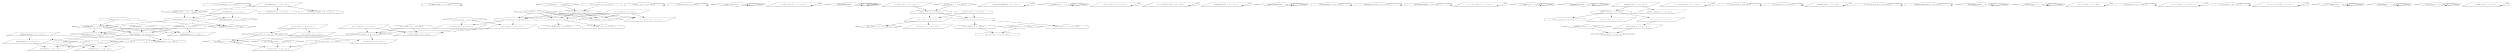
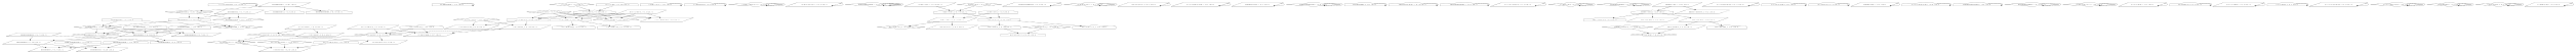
  digraph {
    fontname="Roboto Mono"
    node [fontname="Roboto Mono" shape=house]
    edge [fontname="Roboto Mono"]
    "01111121100010100_1-18:12-LEN:17"
    "000000000000_6-17:543-LEN:12" [shape=parallelogram]
    "000000000001_7-18:7-LEN:12" [shape=parallelogram]
    "000000000000_7-18:528-LEN:12" [shape=parallelogram]
    "00000100000000000_1-17:5-LEN:17"
    "0010000000000_1-13:4-LEN:13"
    "000000000000_4-15:544-LEN:12" [shape=diamond]
    "0000000000000_5-18:7-LEN:13" [shape=parallelogram]
    "0000000000010_5-17:4-LEN:13" [shape=diamond]
    "000000000000_5-16:548-LEN:12" [shape=parallelogram]
    "000000000000_6-18:17-LEN:12"
    "0111121100101_1-14:22-LEN:13" [shape=parallelogram]
    "1112110010101_3-16:18-LEN:13" [shape=diamond]
    "111211001011_3-15:4-LEN:12" [shape=parallelogram]
    "121100101010_6-17:203-LEN:12" [shape=diamond]
    "121100101010_6-18:9-LEN:12" [shape=parallelogram]
    "211001010100_7-18:214-LEN:12" [shape=parallelogram]
    "1101001110111_1-14:4-LEN:13"
    "011112110010_1-13:4-LEN:12" [shape=diamond]
    "111121100100100_3-18:6-LEN:15" [shape=parallelogram]
    "111121100101_3-15:37-LEN:12"
    "111121100101_3-14:204-LEN:12"
    "1111211001000_3-15:5-LEN:13" [shape=diamond]
    "11121100101100_4-18:19-LEN:14"
    "11121100101000_4-18:22-LEN:14"
    "111211001010_4-15:185-LEN:12" [shape=parallelogram]
    "111211001011100_4-18:23-LEN:15" [shape=parallelogram]
    "11211001010000_5-18:7-LEN:14" [shape=parallelogram]
    "112110010101_5-16:191-LEN:12" [shape=diamond]
    "011011211001010_1-15:6-LEN:15"
    "1211001000100_6-18:4-LEN:13"
    "110100111000110111_1-18:4-LEN:18" [shape=diamond]
    "111111211001_1-12:5-LEN:12" [shape=diamond]
    "111112110010_2-13:246-LEN:12"
    "000100000000000_1-15:4-LEN:15"
    "0111121100101_1-14:5-LEN:13" [shape=diamond]
    "11010011100110111_1-18:5-LEN:17" [shape=parallelogram]
    "00000000000000_1-15:8-LEN:14"
    "00000000000000000_1-18:13-LEN:17" [shape=diamond]
    "010011101011_3-15:12-LEN:12" [shape=parallelogram]
    "101001110101_2-13:116-LEN:12"
    "010011101011_3-14:107-LEN:12"
    "10011101011111_4-18:6-LEN:14" [shape=parallelogram]
    "10011101011011_4-18:5-LEN:14" [shape=diamond]
    "100111010110_4-15:100-LEN:12"
    "100111010111111_4-18:6-LEN:15"
    "00111010110111_5-18:101-LEN:14"
    "000000010000000000_1-18:5-LEN:18" [shape=parallelogram]
    "1101001010110111_1-18:7-LEN:16" [shape=diamond]
    "10011101010111_4-18:5-LEN:14" [shape=parallelogram]
    "011111201001010100_1-18:5-LEN:18" [shape=parallelogram]
    n52 [label="00000000310010_1-14:4-LEN:14" shape=parallelogram]
    "00000000000000000_1-18:16-LEN:17" [shape=diamond]
    "0001000000000_6-18:4-LEN:13"
    "00000001100100101_1-18:10-LEN:17"
    "000000000000_1-12:587-LEN:12" [shape=parallelogram]
    "000000000001_2-13:4-LEN:12"
    "0000000000000000_2-18:14-LEN:16"
    "000000000000_2-13:573-LEN:12" [shape=diamond]
    "000000000000_3-14:559-LEN:12"
    "000000000000000_3-18:21-LEN:15" [shape=diamond]
    "00000000000000_4-18:25-LEN:14" [shape=diamond]
    "110100111010_1-12:110-LEN:12" [shape=parallelogram]
    "0000000000000000_1-17:8-LEN:16"
    "01111021100101010_1-17:10-LEN:17" [shape=diamond]
    "000000000000000_1-16:11-LEN:15" [shape=parallelogram]
    "00000000000000000_1-18:14-LEN:17"
    "0111112110101010_1-17:5-LEN:16" [shape=parallelogram]
    "121100101100_6-18:4-LEN:12" [shape=diamond]
    "00000000000000000_1-18:4-LEN:17" [shape=diamond]
    "11000111010110_1-15:4-LEN:14" [shape=diamond]
    "0000001110010_2-14:81-LEN:13"
    "00001110010101_4-18:9-LEN:14"
    "00001110010001_4-18:5-LEN:14" [shape=parallelogram]
    "000011100100_4-15:66-LEN:12" [shape=parallelogram]
    "0001110010010_5-17:63-LEN:13" [shape=parallelogram]
+   "0001110010001_5-18:4-LEN:13"
    "011100100101_7-18:65-LEN:12" [shape=diamond]
    "0011112110010_1-13:5-LEN:13" [shape=parallelogram]
    "0111121100101010_1-17:7-LEN:16"
    "000000000000_1-13:11-LEN:12" [shape=parallelogram]
    "0111112001010100_1-18:11-LEN:16" [shape=parallelogram]
    "111211011010100_4-18:4-LEN:15"
    "112110011010_5-17:4-LEN:12"
    "000000010010_1-14:5-LEN:12" [shape=parallelogram]
    "01111121001010100_1-18:26-LEN:17"
    "000000000001000000_1-18:4-LEN:18"
    "00000000000000000_1-18:12-LEN:17" [shape=diamond]
    "11010011010110111_1-18:8-LEN:17" [shape=diamond]
    "011111210010_1-13:4-LEN:12" [shape=parallelogram]
    n91 [label="01111211001010_1-15:8-LEN:12" shape=parallelogram]
    "0011000100101_6-18:4-LEN:13"
    "0000001110010010_1-17:4-LEN:16" [shape=diamond]
    "0000000000000_1-14:7-LEN:13"
    "01111121100001_1-14:6-LEN:14" [shape=parallelogram]
    "111112100010_2-13:4-LEN:12"
    "011111211101010100_1-18:5-LEN:18" [shape=parallelogram]
    "000000011100_1-12:84-LEN:12" [shape=parallelogram]
    "0000001110000101_2-18:5-LEN:16" [shape=parallelogram]
    "01111111001010100_1-18:4-LEN:17" [shape=diamond]
    "000010000000_1-12:5-LEN:12" [shape=diamond]
    "1112001010100_3-18:4-LEN:13" [shape=diamond]
    "011111211001_1-12:242-LEN:12"
    "101001110101_1-13:5-LEN:12"
    "211000010100_7-18:4-LEN:12" [shape=parallelogram]
    "010100111010_1-12:6-LEN:12" [shape=diamond]
    "01111121100010100_1-18:12-LEN:17" -> "01111121100010100_1-18:12-LEN:17"
    "000000000000_6-17:543-LEN:12" -> "000000000001_7-18:7-LEN:12"
    "000000000000_6-17:543-LEN:12" -> "000000000000_7-18:528-LEN:12"
    "00000100000000000_1-17:5-LEN:17" -> "000000000001_7-18:7-LEN:12"
    "00000100000000000_1-17:5-LEN:17" -> "000000000000_7-18:528-LEN:12"
    "0010000000000_1-13:4-LEN:13" -> "0010000000000_1-13:4-LEN:13"
    "000000000000_4-15:544-LEN:12" -> "0000000000000_5-18:7-LEN:13"
    "000000000000_4-15:544-LEN:12" -> "0000000000010_5-17:4-LEN:13"
    "000000000000_4-15:544-LEN:12" -> "000000000000_5-16:548-LEN:12"
    "000000000000_5-16:548-LEN:12" -> "000000000000_6-17:543-LEN:12"
    "000000000000_5-16:548-LEN:12" -> "000000000000_6-18:17-LEN:12"
    "0111121100101_1-14:22-LEN:13" -> "1112110010101_3-16:18-LEN:13"
    "0111121100101_1-14:22-LEN:13" -> "111211001011_3-15:4-LEN:12"
    "1112110010101_3-16:18-LEN:13" -> "121100101010_6-17:203-LEN:12"
    "1112110010101_3-16:18-LEN:13" -> "121100101010_6-18:9-LEN:12"
    "121100101010_6-17:203-LEN:12" -> "211001010100_7-18:214-LEN:12"
    "1101001110111_1-14:4-LEN:13" -> "1101001110111_1-14:4-LEN:13"
    "011112110010_1-13:4-LEN:12" -> "111121100100100_3-18:6-LEN:15"
    "011112110010_1-13:4-LEN:12" -> "111121100101_3-15:37-LEN:12"
    "011112110010_1-13:4-LEN:12" -> "111121100101_3-14:204-LEN:12"
    "011112110010_1-13:4-LEN:12" -> "1111211001000_3-15:5-LEN:13"
    "111121100101_3-15:37-LEN:12" -> "11121100101100_4-18:19-LEN:14"
    "111121100101_3-15:37-LEN:12" -> "11121100101000_4-18:22-LEN:14"
    "111121100101_3-14:204-LEN:12" -> "111211001010_4-15:185-LEN:12"
    "111121100101_3-14:204-LEN:12" -> "111211001011100_4-18:23-LEN:15"
    "111211001010_4-15:185-LEN:12" -> "11211001010000_5-18:7-LEN:14"
    "111211001010_4-15:185-LEN:12" -> "112110010101_5-16:191-LEN:12"
    "112110010101_5-16:191-LEN:12" -> "121100101010_6-17:203-LEN:12"
    "112110010101_5-16:191-LEN:12" -> "121100101010_6-18:9-LEN:12"
    "011011211001010_1-15:6-LEN:15" -> "11211001010000_5-18:7-LEN:14"
    "011011211001010_1-15:6-LEN:15" -> "112110010101_5-16:191-LEN:12"
    "1211001000100_6-18:4-LEN:13" -> "1211001000100_6-18:4-LEN:13"
    "110100111000110111_1-18:4-LEN:18" -> "110100111000110111_1-18:4-LEN:18"
    "111111211001_1-12:5-LEN:12" -> "111112110010_2-13:246-LEN:12"
    "111112110010_2-13:246-LEN:12" -> "111121100100100_3-18:6-LEN:15"
    "111112110010_2-13:246-LEN:12" -> "111121100101_3-15:37-LEN:12"
    "111112110010_2-13:246-LEN:12" -> "111121100101_3-14:204-LEN:12"
    "111112110010_2-13:246-LEN:12" -> "1111211001000_3-15:5-LEN:13"
    "000100000000000_1-15:4-LEN:15" -> "0000000000000_5-18:7-LEN:13"
    "000100000000000_1-15:4-LEN:15" -> "0000000000010_5-17:4-LEN:13"
    "000100000000000_1-15:4-LEN:15" -> "000000000000_5-16:548-LEN:12"
    "0111121100101_1-14:5-LEN:13" -> "111211001010_4-15:185-LEN:12"
    "0111121100101_1-14:5-LEN:13" -> "111211001011100_4-18:23-LEN:15"
    "11010011100110111_1-18:5-LEN:17" -> "11010011100110111_1-18:5-LEN:17"
    "00000000000000_1-15:8-LEN:14" -> "0000000000000_5-18:7-LEN:13"
    "00000000000000_1-15:8-LEN:14" -> "0000000000010_5-17:4-LEN:13"
    "00000000000000_1-15:8-LEN:14" -> "000000000000_5-16:548-LEN:12"
    "00000000000000000_1-18:13-LEN:17" -> "00000000000000000_1-18:13-LEN:17"
    "00000000000000000_1-18:13-LEN:17" -> "00000000000000000_1-18:13-LEN:17"
    "010011101011_3-15:12-LEN:12" -> "10011101011111_4-18:6-LEN:14"
    "010011101011_3-15:12-LEN:12" -> "10011101011011_4-18:5-LEN:14"
    "101001110101_2-13:116-LEN:12" -> "010011101011_3-15:12-LEN:12"
    "101001110101_2-13:116-LEN:12" -> "010011101011_3-14:107-LEN:12"
    "010011101011_3-14:107-LEN:12" -> "100111010110_4-15:100-LEN:12"
    "010011101011_3-14:107-LEN:12" -> "100111010111111_4-18:6-LEN:15"
    "100111010110_4-15:100-LEN:12" -> "00111010110111_5-18:101-LEN:14"
    "000000010000000000_1-18:5-LEN:18" -> "000000010000000000_1-18:5-LEN:18"
    "1101001010110111_1-18:7-LEN:16" -> "1101001010110111_1-18:7-LEN:16"
    "10011101010111_4-18:5-LEN:14" -> "10011101010111_4-18:5-LEN:14"
    "011111201001010100_1-18:5-LEN:18" -> "011111201001010100_1-18:5-LEN:18"
    n52 -> n52
    "00000000000000000_1-18:16-LEN:17" -> "00000000000000000_1-18:16-LEN:17"
    "0001000000000_6-18:4-LEN:13" -> "0001000000000_6-18:4-LEN:13"
    "00000001100100101_1-18:10-LEN:17" -> "00000001100100101_1-18:10-LEN:17"
    "000000000000_1-12:587-LEN:12" -> "000000000001_2-13:4-LEN:12"
    "000000000000_1-12:587-LEN:12" -> "0000000000000000_2-18:14-LEN:16"
    "000000000000_1-12:587-LEN:12" -> "000000000000_2-13:573-LEN:12"
    "000000000000_2-13:573-LEN:12" -> "000000000000_3-14:559-LEN:12"
    "000000000000_2-13:573-LEN:12" -> "000000000000000_3-18:21-LEN:15"
    "000000000000_3-14:559-LEN:12" -> "000000000000_4-15:544-LEN:12"
    "000000000000_3-14:559-LEN:12" -> "00000000000000_4-18:25-LEN:14"
    "110100111010_1-12:110-LEN:12" -> "101001110101_2-13:116-LEN:12"
    "0000000000000000_1-17:8-LEN:16" -> "000000000001_7-18:7-LEN:12"
    "0000000000000000_1-17:8-LEN:16" -> "000000000000_7-18:528-LEN:12"
    "01111021100101010_1-17:10-LEN:17" -> "211001010100_7-18:214-LEN:12"
    "000000000000000_1-16:11-LEN:15" -> "000000000000_6-17:543-LEN:12"
    "000000000000000_1-16:11-LEN:15" -> "000000000000_6-18:17-LEN:12"
    "00000000000000000_1-18:14-LEN:17" -> "00000000000000000_1-18:14-LEN:17"
    "0111112110101010_1-17:5-LEN:16" -> "0111112110101010_1-17:5-LEN:16"
    "121100101100_6-18:4-LEN:12" -> "121100101100_6-18:4-LEN:12"
    "00000000000000000_1-18:4-LEN:17" -> "00000000000000000_1-18:4-LEN:17"
    "11000111010110_1-15:4-LEN:14" -> "00111010110111_5-18:101-LEN:14"
    "0000001110010_2-14:81-LEN:13" -> "00001110010101_4-18:9-LEN:14"
    "0000001110010_2-14:81-LEN:13" -> "00001110010001_4-18:5-LEN:14"
    "0000001110010_2-14:81-LEN:13" -> "000011100100_4-15:66-LEN:12"
    "000011100100_4-15:66-LEN:12" -> "0001110010010_5-17:63-LEN:13"
+   "000011100100_4-15:66-LEN:12" -> "0001110010001_5-18:4-LEN:13"
    "0001110010010_5-17:63-LEN:13" -> "011100100101_7-18:65-LEN:12"
    "0011112110010_1-13:5-LEN:13" -> "111121100100100_3-18:6-LEN:15"
    "0011112110010_1-13:5-LEN:13" -> "111121100101_3-15:37-LEN:12"
    "0011112110010_1-13:5-LEN:13" -> "111121100101_3-14:204-LEN:12"
    "0011112110010_1-13:5-LEN:13" -> "1111211001000_3-15:5-LEN:13"
    "0111121100101010_1-17:7-LEN:16" -> "211001010100_7-18:214-LEN:12"
    "000000000000_1-13:11-LEN:12" -> "000000000000_3-14:559-LEN:12"
    "000000000000_1-13:11-LEN:12" -> "000000000000000_3-18:21-LEN:15"
    "0111112001010100_1-18:11-LEN:16" -> "0111112001010100_1-18:11-LEN:16"
    "111211011010100_4-18:4-LEN:15" -> "111211011010100_4-18:4-LEN:15"
    "112110011010_5-17:4-LEN:12" -> "112110011010_5-17:4-LEN:12"
    "000000010010_1-14:5-LEN:12" -> "000000010010_1-14:5-LEN:12"
    "01111121001010100_1-18:26-LEN:17" -> "01111121001010100_1-18:26-LEN:17"
    "000000000001000000_1-18:4-LEN:18" -> "000000000001000000_1-18:4-LEN:18"
    "00000000000000000_1-18:12-LEN:17" -> "00000000000000000_1-18:12-LEN:17"
    "11010011010110111_1-18:8-LEN:17" -> "11010011010110111_1-18:8-LEN:17"
    "011111210010_1-13:4-LEN:12" -> "011111210010_1-13:4-LEN:12"
    n91 -> "11211001010000_5-18:7-LEN:14"
    n91 -> "112110010101_5-16:191-LEN:12"
    "0011000100101_6-18:4-LEN:13" -> "0011000100101_6-18:4-LEN:13"
    "0000001110010010_1-17:4-LEN:16" -> "011100100101_7-18:65-LEN:12"
    "0000000000000_1-14:7-LEN:13" -> "000000000000_4-15:544-LEN:12"
    "0000000000000_1-14:7-LEN:13" -> "00000000000000_4-18:25-LEN:14"
    "01111121100001_1-14:6-LEN:14" -> "01111121100001_1-14:6-LEN:14"
    "111112100010_2-13:4-LEN:12" -> "111112100010_2-13:4-LEN:12"
    "011111211101010100_1-18:5-LEN:18" -> "011111211101010100_1-18:5-LEN:18"
    "000000011100_1-12:84-LEN:12" -> "0000001110010_2-14:81-LEN:13"
    "000000011100_1-12:84-LEN:12" -> "0000001110000101_2-18:5-LEN:16"
    "01111111001010100_1-18:4-LEN:17" -> "01111111001010100_1-18:4-LEN:17"
    "000010000000_1-12:5-LEN:12" -> "000010000000_1-12:5-LEN:12"
    "1112001010100_3-18:4-LEN:13" -> "1112001010100_3-18:4-LEN:13"
    "011111211001_1-12:242-LEN:12" -> "111112110010_2-13:246-LEN:12"
    "101001110101_1-13:5-LEN:12" -> "010011101011_3-15:12-LEN:12"
    "101001110101_1-13:5-LEN:12" -> "010011101011_3-14:107-LEN:12"
    "211000010100_7-18:4-LEN:12" -> "211000010100_7-18:4-LEN:12"
    "010100111010_1-12:6-LEN:12" -> "101001110101_2-13:116-LEN:12"
  }
